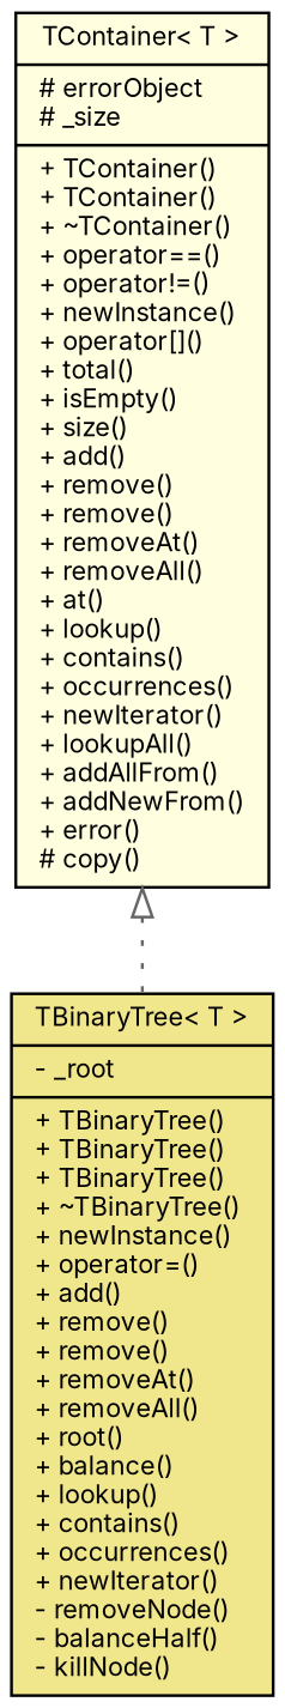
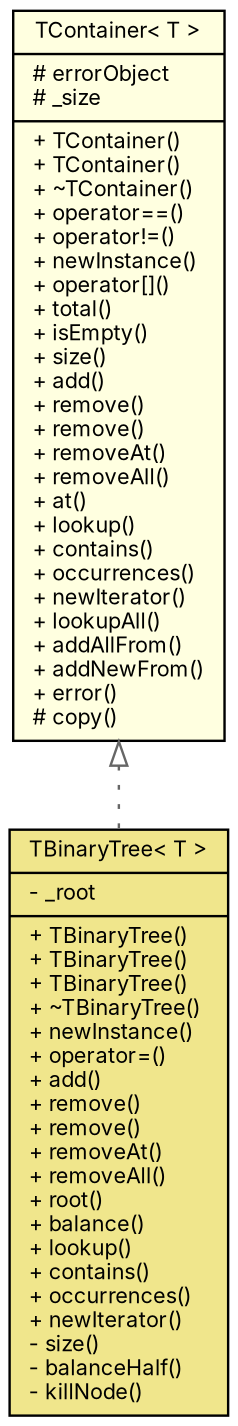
  digraph {
    fontname=Inter
    node [color=black fontname=Inter fontsize=9 shape=record style=filled]
-   n1 [fillcolor=khaki fontcolor=black height=0.2 label="{TBinaryTree\< T \>\n|- _root\l|+ TBinaryTree()\l+ TBinaryTree()\l+ TBinaryTree()\l+ ~TBinaryTree()\l+ newInstance()\l+ operator=()\l+ add()\l+ remove()\l+ remove()\l+ removeAt()\l+ removeAll()\l+ root()\l+ balance()\l+ lookup()\l+ contains()\l+ occurrences()\l+ newIterator()\l- removeNode()\l- balanceHalf()\l- killNode()\l}" width=0.4]
+   n1 [fillcolor=khaki fontcolor=black height=0.2 label="{TBinaryTree\< T \>\n|- _root\l|+ TBinaryTree()\l+ TBinaryTree()\l+ TBinaryTree()\l+ ~TBinaryTree()\l+ newInstance()\l+ operator=()\l+ add()\l+ remove()\l+ remove()\l+ removeAt()\l+ removeAll()\l+ root()\l+ balance()\l+ lookup()\l+ contains()\l+ occurrences()\l+ newIterator()\l- size()\l- balanceHalf()\l- killNode()\l}" width=0.4]
    n2 [height=0.2 label="{TContainer\< T \>\n|# errorObject\l# _size\l|+ TContainer()\l+ TContainer()\l+ ~TContainer()\l+ operator==()\l+ operator!=()\l+ newInstance()\l+ operator[]()\l+ total()\l+ isEmpty()\l+ size()\l+ add()\l+ remove()\l+ remove()\l+ removeAt()\l+ removeAll()\l+ at()\l+ lookup()\l+ contains()\l+ occurrences()\l+ newIterator()\l+ lookupAll()\l+ addAllFrom()\l+ addNewFrom()\l+ error()\l# copy()\l}" width=0.4 fillcolor=lightyellow]
    n2 -> n1 [arrowtail=empty color=gray40 dir=back fontname=Inter fontsize=9 labelfontname=Arial labelfontsize=9 style=dotted]
  }
